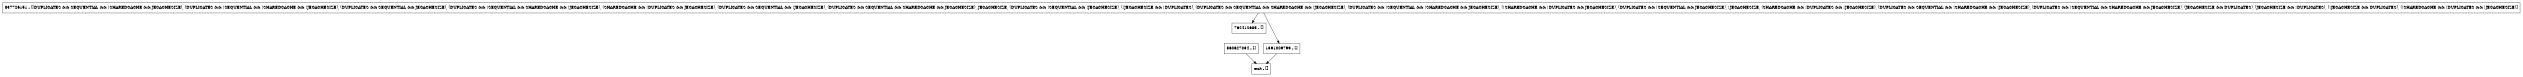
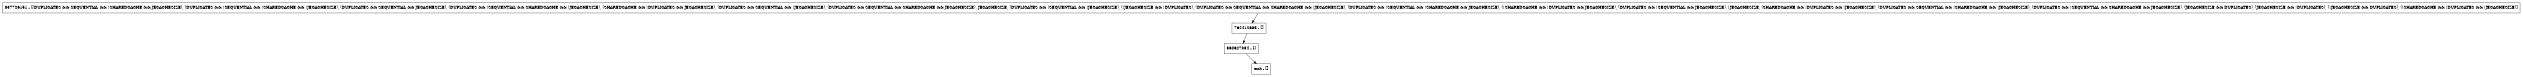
  digraph {
    node [shape=record]
    n1 [label="837726151 - [(DUPLICATES && SEQUENTIAL && !SHAREDCACHE && JECACHESIZE), (DUPLICATES && !SEQUENTIAL && !SHAREDCACHE && !JECACHESIZE), (DUPLICATES && SEQUENTIAL && JECACHESIZE), (DUPLICATES && !SEQUENTIAL && SHAREDCACHE && !JECACHESIZE), (SHAREDCACHE && !DUPLICATES && JECACHESIZE), (DUPLICATES && SEQUENTIAL && !JECACHESIZE), (DUPLICATES && SEQUENTIAL && SHAREDCACHE && JECACHESIZE), JECACHESIZE, (DUPLICATES && !SEQUENTIAL && !JECACHESIZE), (!JECACHESIZE && !DUPLICATES), (DUPLICATES && SEQUENTIAL && SHAREDCACHE && !JECACHESIZE), (DUPLICATES && !SEQUENTIAL && !SHAREDCACHE && JECACHESIZE), (!SHAREDCACHE && !DUPLICATES && JECACHESIZE), (DUPLICATES && !SEQUENTIAL && JECACHESIZE), !JECACHESIZE, (SHAREDCACHE && !DUPLICATES && !JECACHESIZE), (DUPLICATES && SEQUENTIAL && !SHAREDCACHE && !JECACHESIZE), (DUPLICATES && !SEQUENTIAL && SHAREDCACHE && JECACHESIZE), (JECACHESIZE && DUPLICATES), (JECACHESIZE && !DUPLICATES), (!JECACHESIZE && DUPLICATES), (!SHAREDCACHE && !DUPLICATES && !JECACHESIZE)]"]
    n2 [label="762412685 - []"]
-   n3 [label="1391009799 - []"]
    n4 [label="exit - []"]
    n5 [label="860627034 - []"]
    n1 -> n2
-   n1 -> n3
-   n3 -> n4
+   n2 -> n5
    n5 -> n4
  }
